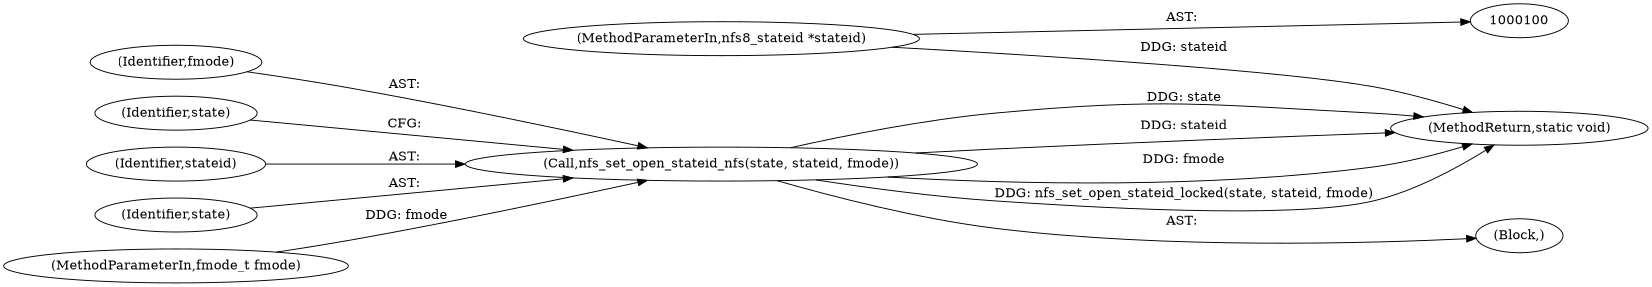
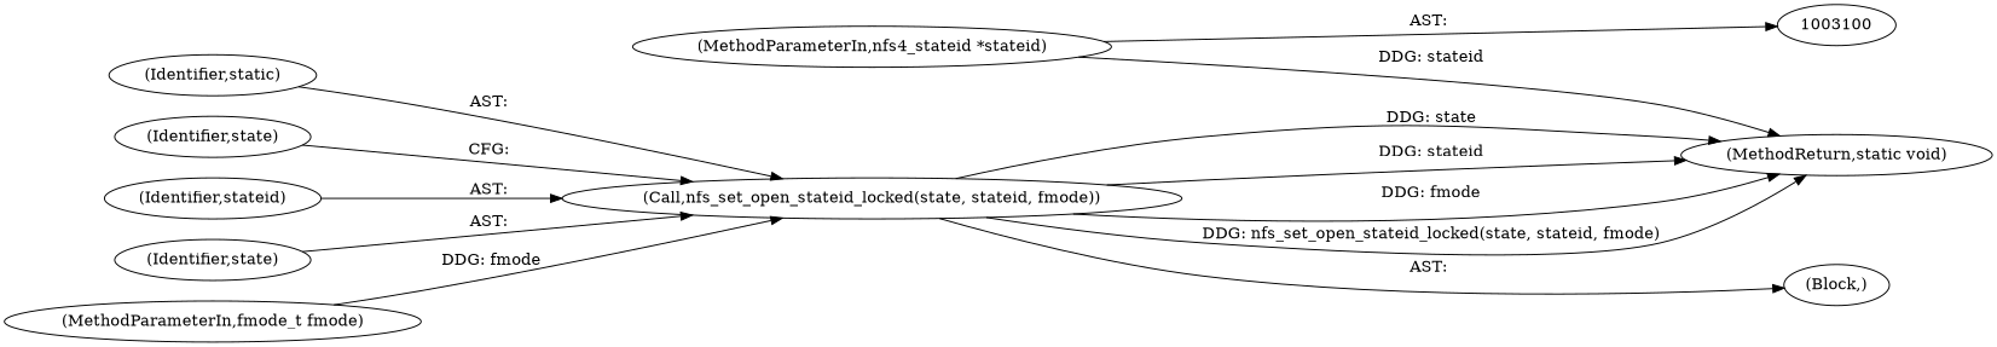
  digraph {
    rankdir=LR
-   n1 [label="(MethodParameterIn,nfs8_stateid *stateid)"]
+   n1 [label="(MethodParameterIn,nfs4_stateid *stateid)"]
    n2 [label="(MethodReturn,static void)"]
-   1000100
-   n4 [label="(Call,nfs_set_open_stateid_nfs(state, stateid, fmode))"]
+   1000100 [label=1003100]
+   n4 [label="(Call,nfs_set_open_stateid_locked(state, stateid, fmode))"]
    n5 [label="(Block,)"]
-   n6 [label="(Identifier,fmode)"]
+   n6 [label="(Identifier,static)"]
    n7 [label="(Identifier,state)"]
    n8 [label="(Identifier,stateid)"]
    n9 [label="(Identifier,state)"]
    n10 [label="(MethodParameterIn,fmode_t fmode)"]
    n1 -> n2 [label="DDG: stateid"]
    n1 -> 1000100 [label="AST: "]
    n4 -> n2 [label="DDG: state"]
    n4 -> n2 [label="DDG: stateid"]
    n4 -> n2 [label="DDG: fmode"]
    n4 -> n2 [label="DDG: nfs_set_open_stateid_locked(state, stateid, fmode)"]
    n4 -> n5 [label="AST: "]
    n6 -> n4 [label="AST: "]
    n7 -> n4 [label="CFG: "]
    n8 -> n4 [label="AST: "]
    n9 -> n4 [label="AST: "]
    n10 -> n4 [label="DDG: fmode"]
  }
